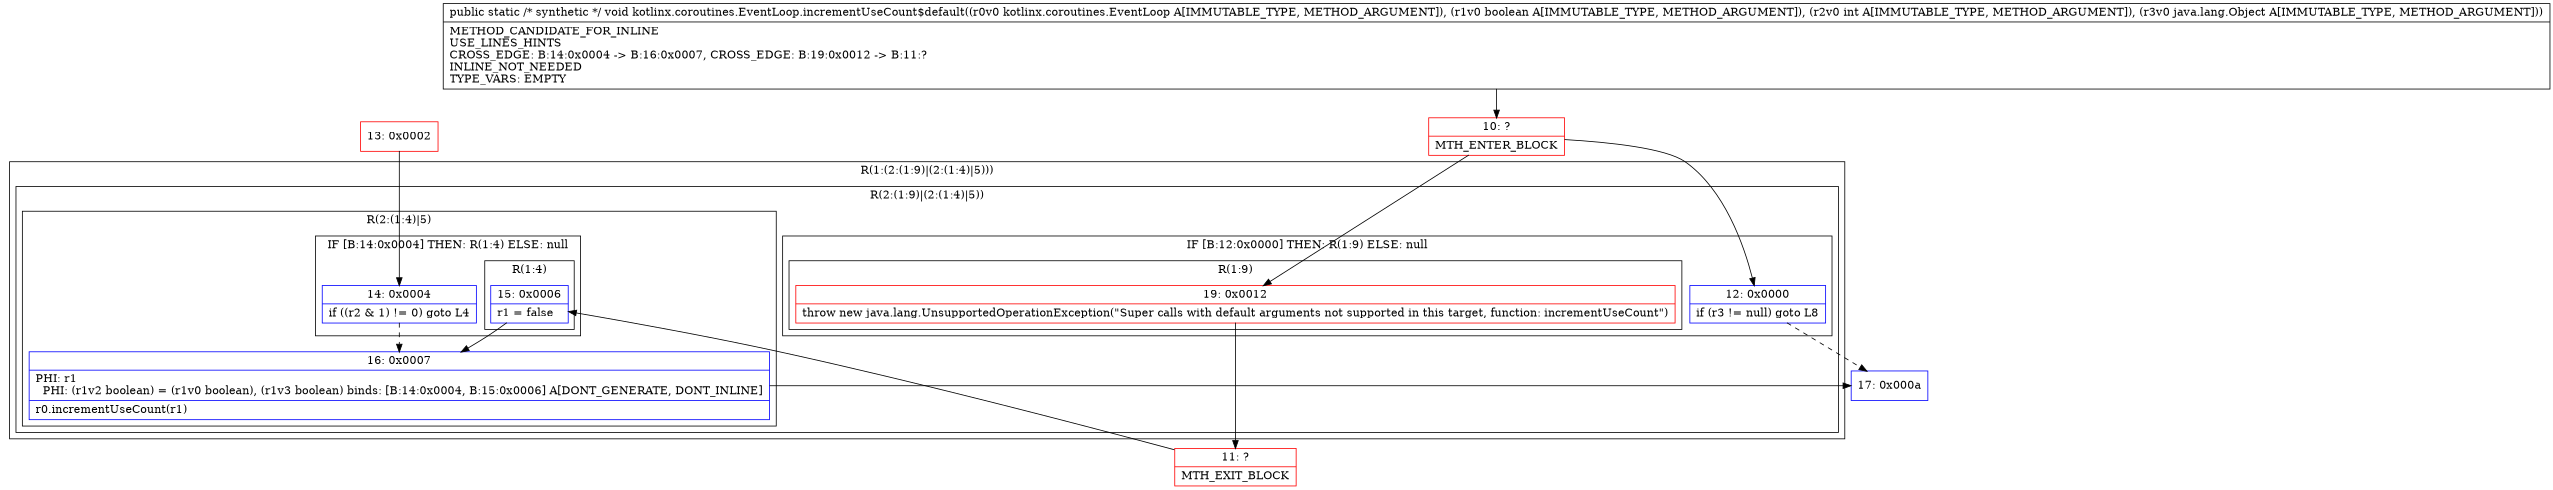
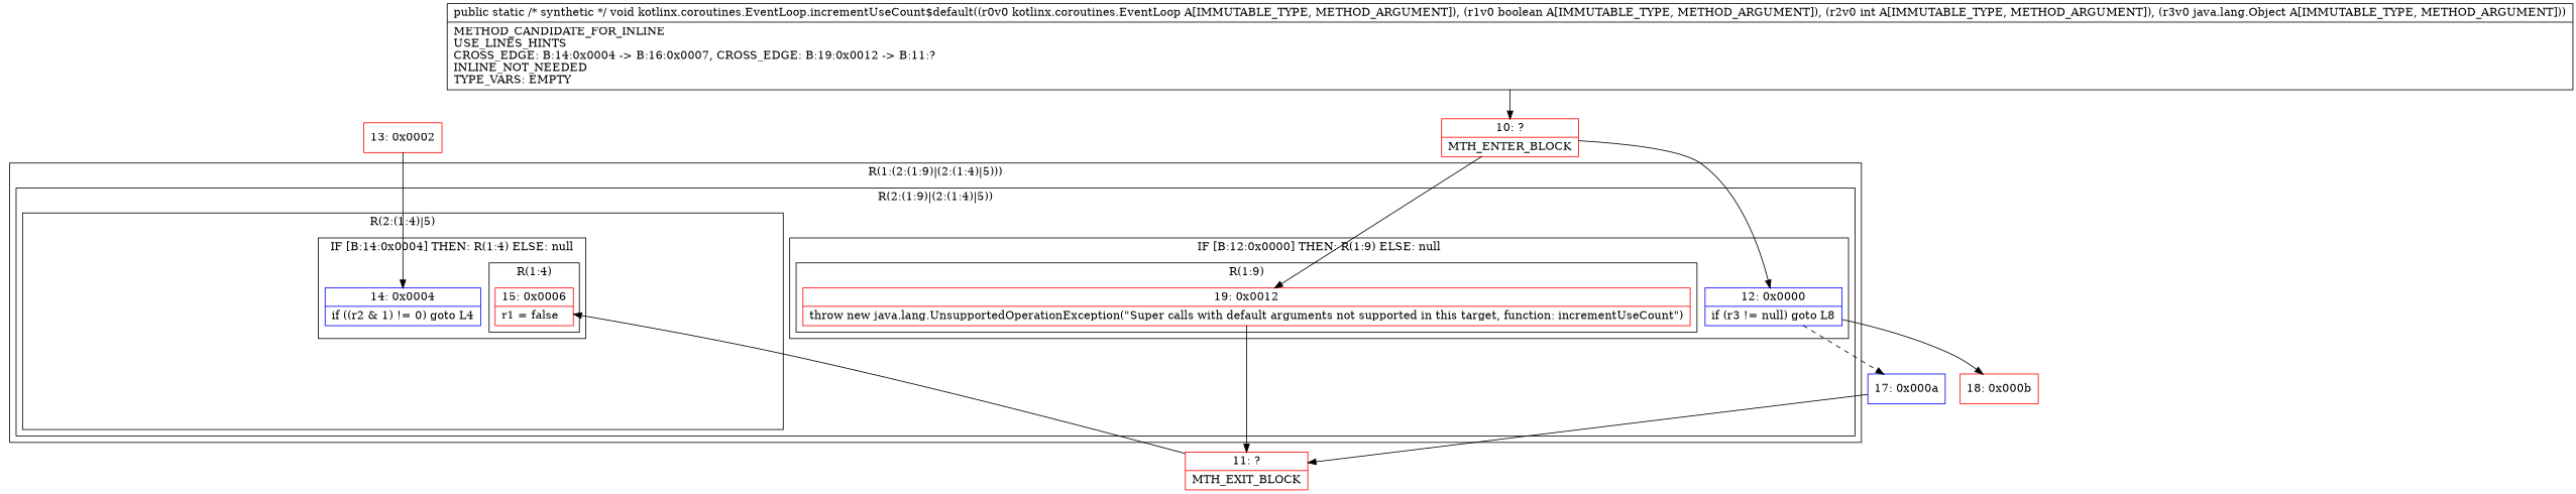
  digraph {
    node [color=red shape=record]
    n1 [label="{19\:\ 0x0012|throw new java.lang.UnsupportedOperationException(\"Super calls with default arguments not supported in this target, function: incrementUseCount\")\l}"]
    n2 [color=blue label="{12\:\ 0x0000|if (r3 != null) goto L8\l}"]
-   n3 [color=blue label="{15\:\ 0x0006|r1 = false\l}"]
+   n3 [label="{15\:\ 0x0006|r1 = false\l}"]
    n4 [color=blue label="{14\:\ 0x0004|if ((r2 & 1) != 0) goto L4\l}"]
-   n5 [color=blue label="{16\:\ 0x0007|PHI: r1 \l  PHI: (r1v2 boolean) = (r1v0 boolean), (r1v3 boolean) binds: [B:14:0x0004, B:15:0x0006] A[DONT_GENERATE, DONT_INLINE]\l|r0.incrementUseCount(r1)\l}"]
    n6 [label="{11\:\ ?|MTH_EXIT_BLOCK\l}"]
+   n7 [label="{18\:\ 0x000b}"]
    n8 [color=blue label="{17\:\ 0x000a}"]
    n9 [label="{13\:\ 0x0002}"]
    n10 [label="{10\:\ ?|MTH_ENTER_BLOCK\l}"]
    n11 [label="{public static \/* synthetic *\/ void kotlinx.coroutines.EventLoop.incrementUseCount$default((r0v0 kotlinx.coroutines.EventLoop A[IMMUTABLE_TYPE, METHOD_ARGUMENT]), (r1v0 boolean A[IMMUTABLE_TYPE, METHOD_ARGUMENT]), (r2v0 int A[IMMUTABLE_TYPE, METHOD_ARGUMENT]), (r3v0 java.lang.Object A[IMMUTABLE_TYPE, METHOD_ARGUMENT]))  | METHOD_CANDIDATE_FOR_INLINE\lUSE_LINES_HINTS\lCROSS_EDGE: B:14:0x0004 \-\> B:16:0x0007, CROSS_EDGE: B:19:0x0012 \-\> B:11:?\lINLINE_NOT_NEEDED\lTYPE_VARS: EMPTY\l}" color=""]
    subgraph cluster_1 {
      label="R(1:(2:(1:9)|(2:(1:4)|5)))"
      subgraph cluster_2 {
        label="R(2:(1:9)|(2:(1:4)|5))"
        subgraph cluster_3 {
          label="IF [B:12:0x0000] THEN: R(1:9) ELSE: null"
          n2
          subgraph cluster_4 {
            label="R(1:9)"
            n1
          }
        }
        subgraph cluster_5 {
          label="R(2:(1:4)|5)"
-         n5
          subgraph cluster_6 {
            label="IF [B:14:0x0004] THEN: R(1:4) ELSE: null"
            n4
            subgraph cluster_7 {
              label="R(1:4)"
              n3
            }
          }
        }
      }
    }
    n1 -> n6
+   n2 -> n7
    n2 -> n8 [style=dashed]
-   n3 -> n5
-   n4 -> n5 [style=dashed]
-   n5 -> n8
    n6 -> n3
+   n8 -> n6
    n9 -> n4
    n10 -> n1
    n10 -> n2
    n11 -> n10
  }
